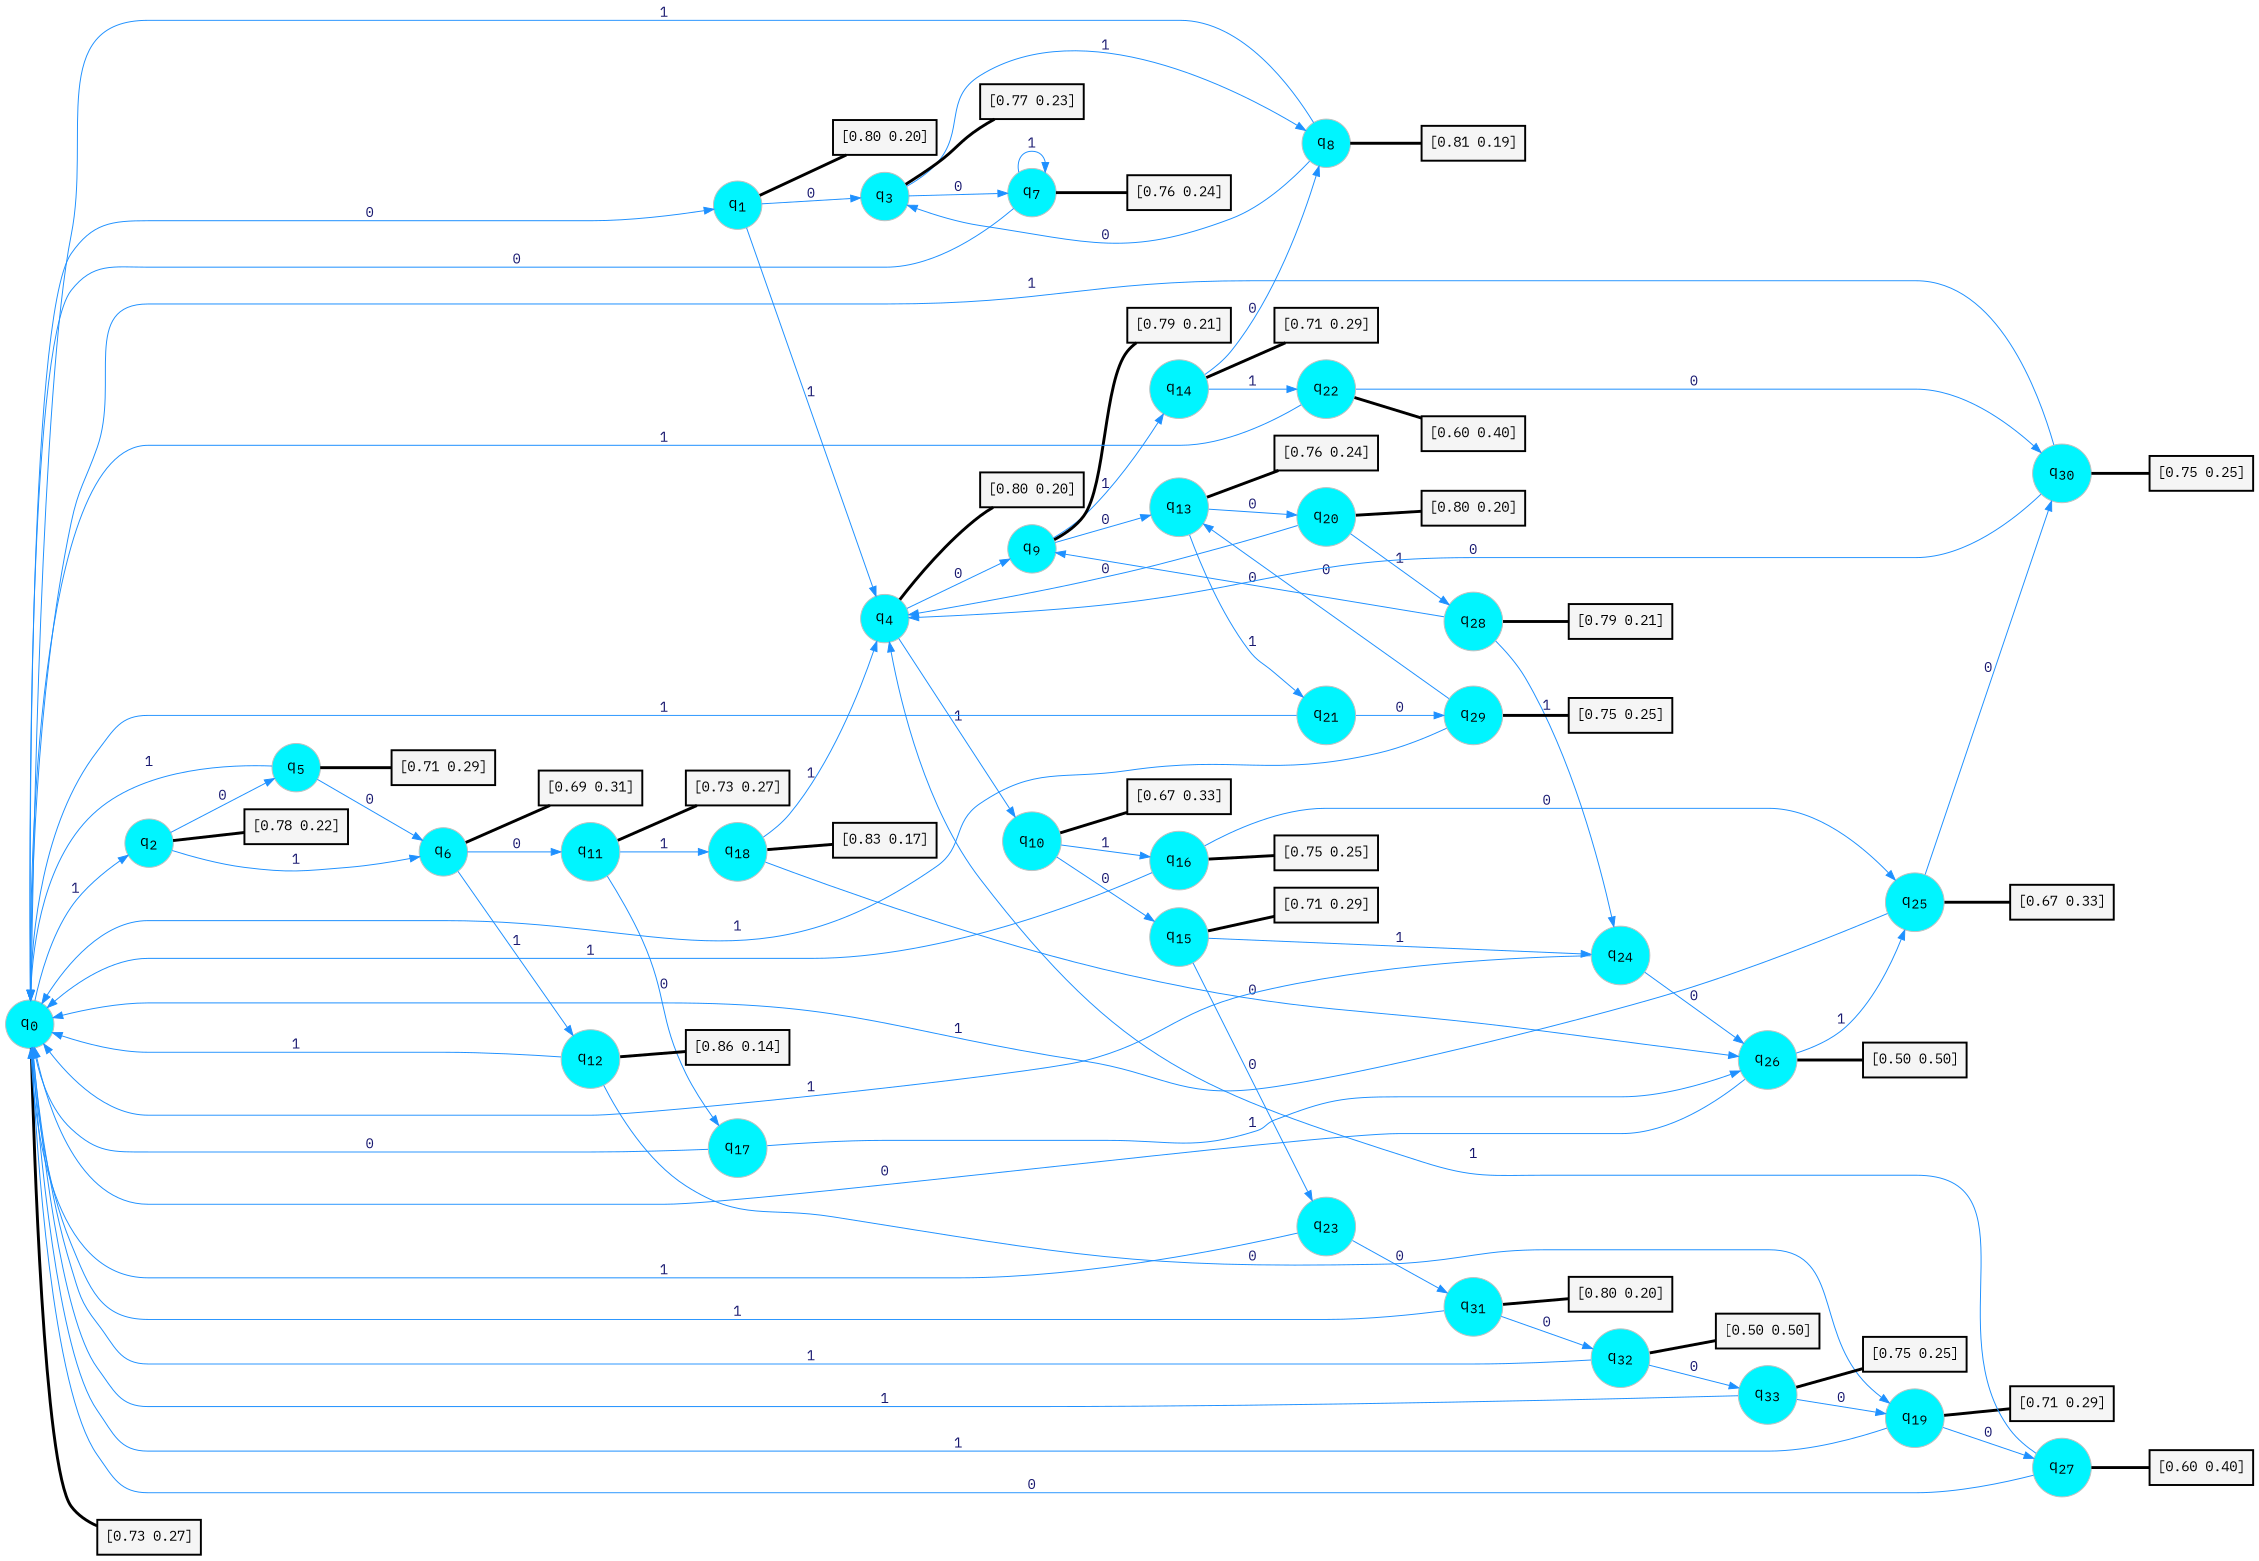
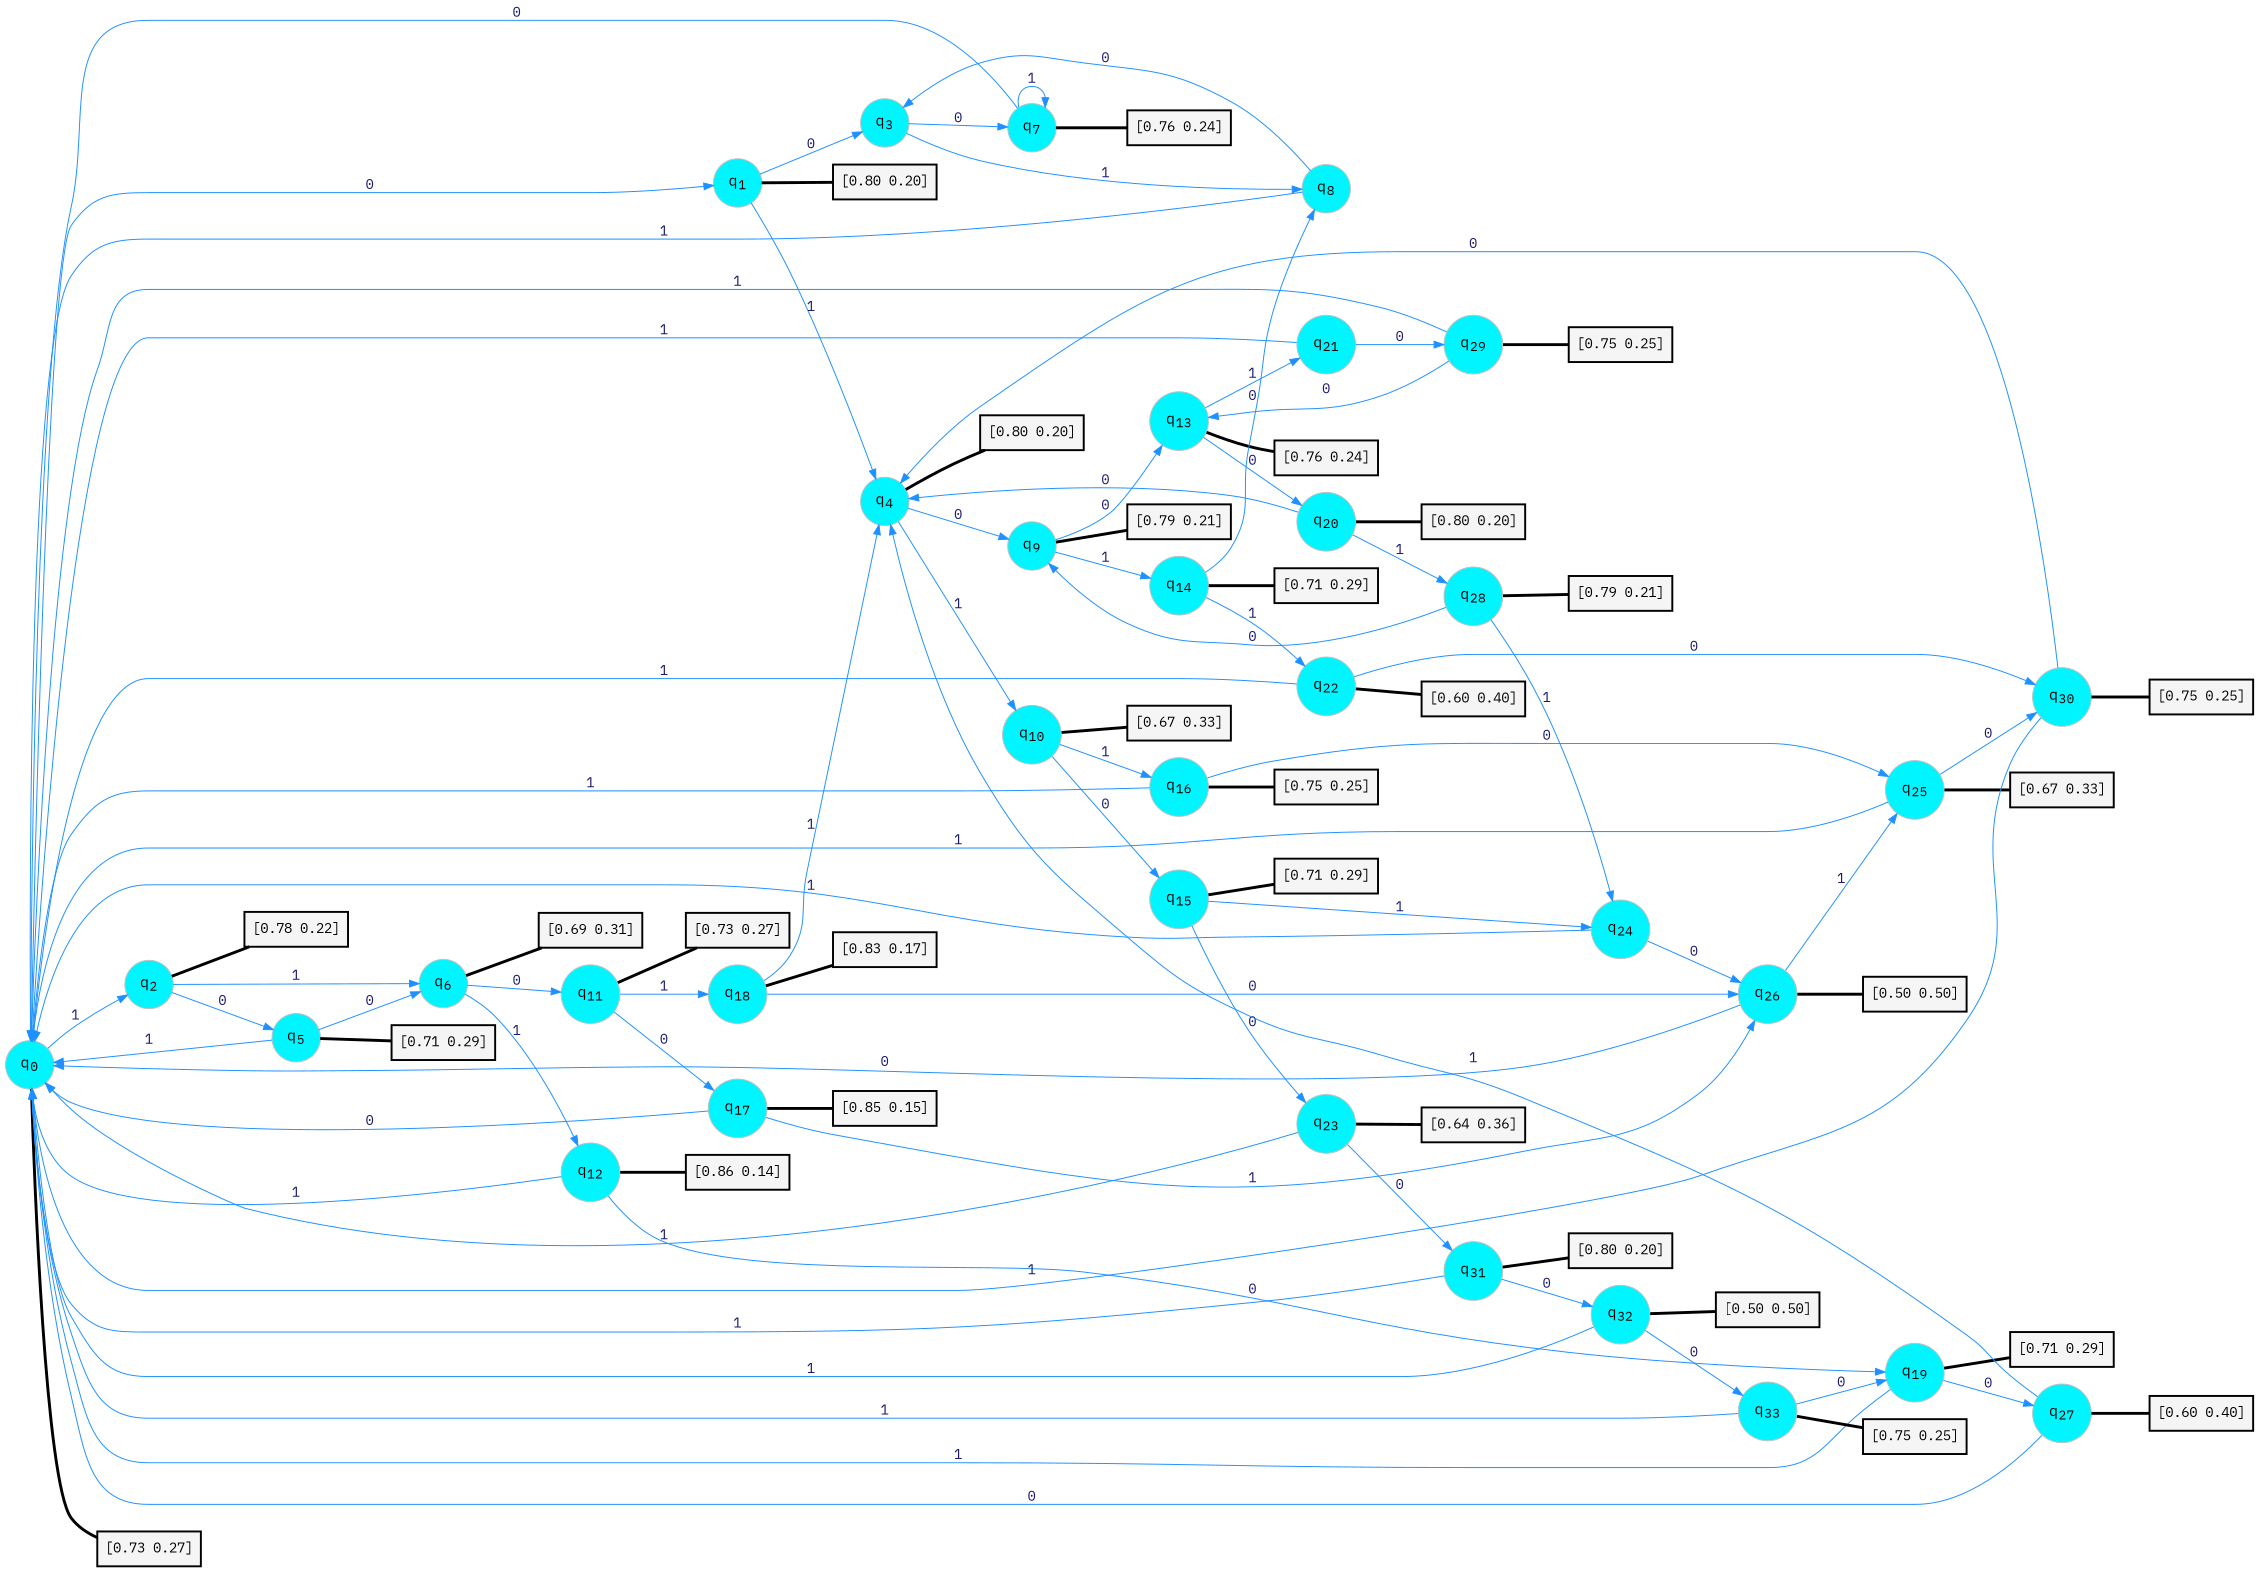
  digraph {
    fontname="IBM Plex Mono"
    rankdir=LR
    node [color=gray fillcolor=turquoise1 fontcolor=black fontname="IBM Plex Mono" fontsize=16 fontweight=bold shape=circle style=filled]
    edge [arrowsize=1 color=dodgerblue1 fontcolor=midnightblue fontname="IBM Plex Mono" fontweight=bold penwidth=1 style=solid weight=20]
    n1 [label=<q<SUB>0</SUB>>]
    n2 [label=<q<SUB>1</SUB>>]
    n3 [label=<q<SUB>2</SUB>>]
    n4 [color=black fillcolor=whitesmoke fontsize=14 label="[0.73 0.27]" penwidth=2 shape=box]
    n5 [label=<q<SUB>3</SUB>>]
    n6 [label=<q<SUB>4</SUB>>]
    n7 [color=black fillcolor=whitesmoke fontsize=14 label="[0.80 0.20]" penwidth=2 shape=box]
    n8 [label=<q<SUB>5</SUB>>]
    n9 [label=<q<SUB>6</SUB>>]
    n10 [color=black fillcolor=whitesmoke fontsize=14 label="[0.78 0.22]" penwidth=2 shape=box]
    n11 [label=<q<SUB>7</SUB>>]
    n12 [label=<q<SUB>8</SUB>>]
-   n13 [color=black fillcolor=whitesmoke fontsize=14 label="[0.77 0.23]" penwidth=2 shape=box]
    n14 [label=<q<SUB>9</SUB>>]
    n15 [label=<q<SUB>10</SUB>>]
    n16 [color=black fillcolor=whitesmoke fontsize=14 label="[0.80 0.20]" penwidth=2 shape=box]
    n17 [color=black fillcolor=whitesmoke fontsize=14 label="[0.71 0.29]" penwidth=2 shape=box]
    n18 [label=<q<SUB>11</SUB>>]
    n19 [label=<q<SUB>12</SUB>>]
    n20 [color=black fillcolor=whitesmoke fontsize=14 label="[0.69 0.31]" penwidth=2 shape=box]
    n21 [color=black fillcolor=whitesmoke fontsize=14 label="[0.76 0.24]" penwidth=2 shape=box]
-   n22 [color=black fillcolor=whitesmoke fontsize=14 label="[0.81 0.19]" penwidth=2 shape=box]
    n23 [label=<q<SUB>13</SUB>>]
    n24 [label=<q<SUB>14</SUB>>]
    n25 [color=black fillcolor=whitesmoke fontsize=14 label="[0.79 0.21]" penwidth=2 shape=box]
    n26 [label=<q<SUB>15</SUB>>]
    n27 [label=<q<SUB>16</SUB>>]
    n28 [color=black fillcolor=whitesmoke fontsize=14 label="[0.67 0.33]" penwidth=2 shape=box]
    n29 [label=<q<SUB>17</SUB>>]
    n30 [label=<q<SUB>18</SUB>>]
    n31 [color=black fillcolor=whitesmoke fontsize=14 label="[0.73 0.27]" penwidth=2 shape=box]
    n32 [label=<q<SUB>19</SUB>>]
    n33 [color=black fillcolor=whitesmoke fontsize=14 label="[0.86 0.14]" penwidth=2 shape=box]
    n34 [label=<q<SUB>20</SUB>>]
    n35 [label=<q<SUB>21</SUB>>]
    n36 [color=black fillcolor=whitesmoke fontsize=14 label="[0.76 0.24]" penwidth=2 shape=box]
    n37 [label=<q<SUB>22</SUB>>]
    n38 [color=black fillcolor=whitesmoke fontsize=14 label="[0.71 0.29]" penwidth=2 shape=box]
    n39 [label=<q<SUB>23</SUB>>]
    n40 [label=<q<SUB>24</SUB>>]
    n41 [color=black fillcolor=whitesmoke fontsize=14 label="[0.71 0.29]" penwidth=2 shape=box]
    n42 [label=<q<SUB>25</SUB>>]
    n43 [color=black fillcolor=whitesmoke fontsize=14 label="[0.75 0.25]" penwidth=2 shape=box]
    n44 [label=<q<SUB>26</SUB>>]
+   n45 [color=black fillcolor=whitesmoke fontsize=14 label="[0.85 0.15]" penwidth=2 shape=box]
    n46 [color=black fillcolor=whitesmoke fontsize=14 label="[0.83 0.17]" penwidth=2 shape=box]
    n47 [label=<q<SUB>27</SUB>>]
    n48 [color=black fillcolor=whitesmoke fontsize=14 label="[0.71 0.29]" penwidth=2 shape=box]
    n49 [label=<q<SUB>28</SUB>>]
    n50 [color=black fillcolor=whitesmoke fontsize=14 label="[0.80 0.20]" penwidth=2 shape=box]
    n51 [label=<q<SUB>29</SUB>>]
    n52 [label=<q<SUB>30</SUB>>]
    n53 [color=black fillcolor=whitesmoke fontsize=14 label="[0.60 0.40]" penwidth=2 shape=box]
    n54 [label=<q<SUB>31</SUB>>]
+   n55 [color=black fillcolor=whitesmoke fontsize=14 label="[0.64 0.36]" penwidth=2 shape=box]
    n56 [color=black fillcolor=whitesmoke fontsize=14 label="[0.67 0.33]" penwidth=2 shape=box]
    n57 [color=black fillcolor=whitesmoke fontsize=14 label="[0.50 0.50]" penwidth=2 shape=box]
    n58 [color=black fillcolor=whitesmoke fontsize=14 label="[0.60 0.40]" penwidth=2 shape=box]
    n59 [color=black fillcolor=whitesmoke fontsize=14 label="[0.79 0.21]" penwidth=2 shape=box]
    n60 [color=black fillcolor=whitesmoke fontsize=14 label="[0.75 0.25]" penwidth=2 shape=box]
    n61 [color=black fillcolor=whitesmoke fontsize=14 label="[0.75 0.25]" penwidth=2 shape=box]
    n62 [label=<q<SUB>32</SUB>>]
    n63 [color=black fillcolor=whitesmoke fontsize=14 label="[0.80 0.20]" penwidth=2 shape=box]
    n64 [label=<q<SUB>33</SUB>>]
    n65 [color=black fillcolor=whitesmoke fontsize=14 label="[0.50 0.50]" penwidth=2 shape=box]
    n66 [color=black fillcolor=whitesmoke fontsize=14 label="[0.75 0.25]" penwidth=2 shape=box]
    n1 -> n2 [label=0]
    n1 -> n3 [label=1]
    n1 -> n4 [arrowhead=none color=black penwidth=3]
    n2 -> n5 [label=0]
    n2 -> n6 [label=1]
    n2 -> n7 [arrowhead=none color=black penwidth=3]
    n3 -> n8 [label=0]
    n3 -> n9 [label=1]
    n3 -> n10 [arrowhead=none color=black penwidth=3]
    n5 -> n11 [label=0]
    n5 -> n12 [label=1]
-   n5 -> n13 [arrowhead=none color=black penwidth=3]
    n6 -> n14 [label=0]
    n6 -> n15 [label=1]
    n6 -> n16 [arrowhead=none color=black penwidth=3]
    n8 -> n1 [label=1]
    n8 -> n9 [label=0]
    n8 -> n17 [arrowhead=none color=black penwidth=3]
    n9 -> n18 [label=0]
    n9 -> n19 [label=1]
    n9 -> n20 [arrowhead=none color=black penwidth=3]
    n11 -> n1 [label=0]
    n11 -> n11 [label=1]
    n11 -> n21 [arrowhead=none color=black penwidth=3]
    n12 -> n1 [label=1]
    n12 -> n5 [label=0]
-   n12 -> n22 [arrowhead=none color=black penwidth=3]
    n14 -> n23 [label=0]
    n14 -> n24 [label=1]
    n14 -> n25 [arrowhead=none color=black penwidth=3]
    n15 -> n26 [label=0]
    n15 -> n27 [label=1]
    n15 -> n28 [arrowhead=none color=black penwidth=3]
    n18 -> n29 [label=0]
    n18 -> n30 [label=1]
    n18 -> n31 [arrowhead=none color=black penwidth=3]
    n19 -> n1 [label=1]
    n19 -> n32 [label=0]
    n19 -> n33 [arrowhead=none color=black penwidth=3]
    n23 -> n34 [label=0]
    n23 -> n35 [label=1]
    n23 -> n36 [arrowhead=none color=black penwidth=3]
    n24 -> n12 [label=0]
    n24 -> n37 [label=1]
    n24 -> n38 [arrowhead=none color=black penwidth=3]
    n26 -> n39 [label=0]
    n26 -> n40 [label=1]
    n26 -> n41 [arrowhead=none color=black penwidth=3]
    n27 -> n1 [label=1]
    n27 -> n42 [label=0]
    n27 -> n43 [arrowhead=none color=black penwidth=3]
    n29 -> n1 [label=0]
    n29 -> n44 [label=1]
+   n29 -> n45 [arrowhead=none color=black penwidth=3]
    n30 -> n6 [label=1]
    n30 -> n44 [label=0]
    n30 -> n46 [arrowhead=none color=black penwidth=3]
    n32 -> n1 [label=1]
    n32 -> n47 [label=0]
    n32 -> n48 [arrowhead=none color=black penwidth=3]
    n34 -> n6 [label=0]
    n34 -> n49 [label=1]
    n34 -> n50 [arrowhead=none color=black penwidth=3]
    n35 -> n1 [label=1]
    n35 -> n51 [label=0]
    n37 -> n1 [label=1]
    n37 -> n52 [label=0]
    n37 -> n53 [arrowhead=none color=black penwidth=3]
    n39 -> n1 [label=1]
    n39 -> n54 [label=0]
+   n39 -> n55 [arrowhead=none color=black penwidth=3]
    n40 -> n1 [label=1]
    n40 -> n44 [label=0]
    n42 -> n1 [label=1]
    n42 -> n52 [label=0]
    n42 -> n56 [arrowhead=none color=black penwidth=3]
    n44 -> n1 [label=0]
    n44 -> n42 [label=1]
    n44 -> n57 [arrowhead=none color=black penwidth=3]
    n47 -> n1 [label=0]
    n47 -> n6 [label=1]
    n47 -> n58 [arrowhead=none color=black penwidth=3]
    n49 -> n14 [label=0]
    n49 -> n40 [label=1]
    n49 -> n59 [arrowhead=none color=black penwidth=3]
    n51 -> n1 [label=1]
    n51 -> n23 [label=0]
    n51 -> n60 [arrowhead=none color=black penwidth=3]
    n52 -> n1 [label=1]
    n52 -> n6 [label=0]
    n52 -> n61 [arrowhead=none color=black penwidth=3]
    n54 -> n1 [label=1]
    n54 -> n62 [label=0]
    n54 -> n63 [arrowhead=none color=black penwidth=3]
    n62 -> n1 [label=1]
    n62 -> n64 [label=0]
    n62 -> n65 [arrowhead=none color=black penwidth=3]
    n64 -> n1 [label=1]
    n64 -> n32 [label=0]
    n64 -> n66 [arrowhead=none color=black penwidth=3]
  }
